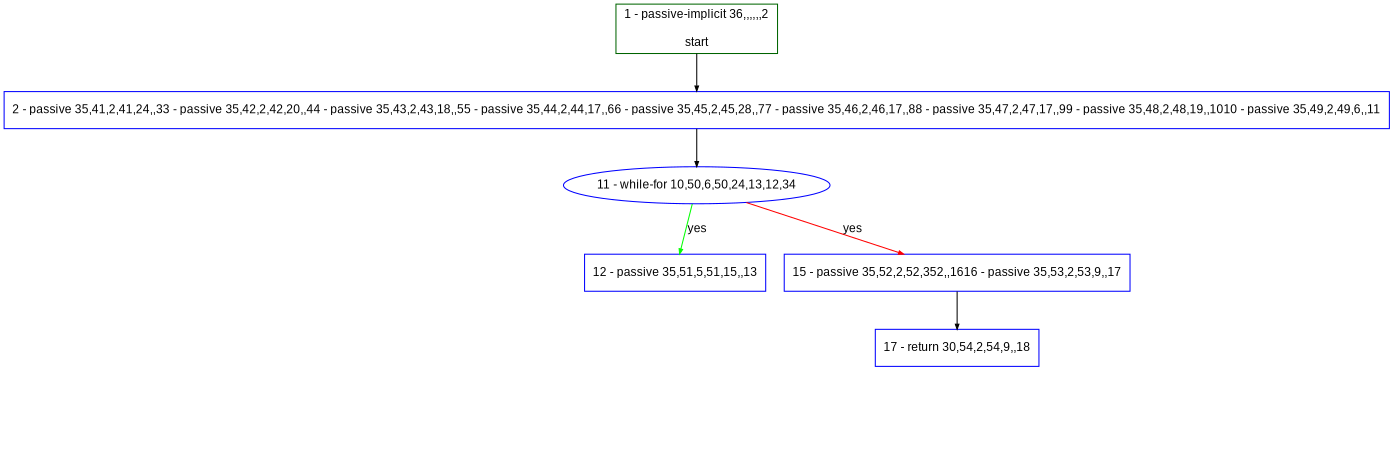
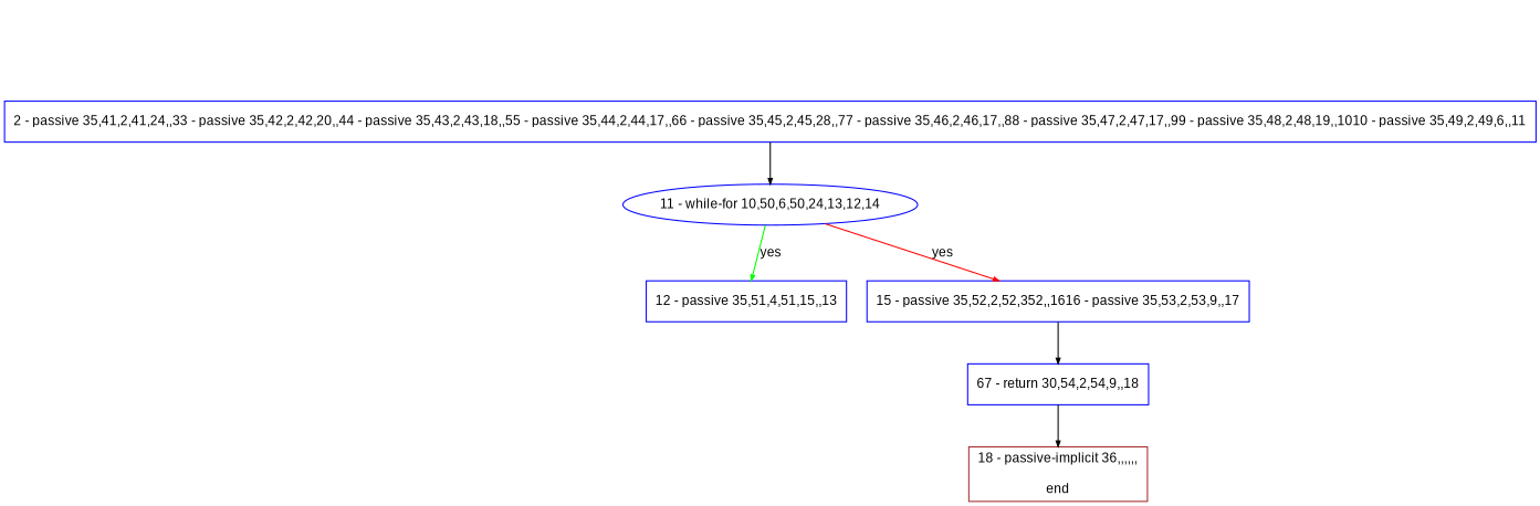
  digraph {
    bgcolor=white
    compound=true
    fillcolor="#FFFFCC"
    fontname="Liberation Sans"
    fontsize=12
    pack=true
    packmode=clust
    style="rounded,filled"
    node [color="#0000ff" compound=true fillcolor="#ffffff" fixedsize=false fontname="Liberation Sans" fontsize=12 node_initialized=no shape=box style=filled]
    edge [arrowhead=normal arrowsize=0.5 arrowtail=none color="#000000" compound=true dir=forward fontcolor=black fontname="Liberation Sans" fontsize=12]
    n1 [label="2 - passive 35,41,2,41,24,,33 - passive 35,42,2,42,20,,44 - passive 35,43,2,43,18,,55 - passive 35,44,2,44,17,,66 - passive 35,45,2,45,28,,77 - passive 35,46,2,46,17,,88 - passive 35,47,2,47,17,,99 - passive 35,48,2,48,19,,1010 - passive 35,49,2,49,6,,11"]
-   n2 [label="11 - while-for 10,50,6,50,24,13,12,34" shape=oval]
-   n3 [label="12 - passive 35,51,5,51,15,,13"]
+   n2 [label="11 - while-for 10,50,6,50,24,13,12,14" shape=oval]
+   n3 [label="12 - passive 35,51,4,51,15,,13"]
    n4 [label="15 - passive 35,52,2,52,352,,1616 - passive 35,53,2,53,9,,17"]
-   n5 [color="#006400" label="1 - passive-implicit 36,,,,,,2\n\nstart"]
-   n6 [label="17 - return 30,54,2,54,9,,18"]
+   n6 [label="67 - return 30,54,2,54,9,,18"]
+   n7 [color="#a52a2a" label="18 - passive-implicit 36,,,,,,\n\nend"]
    n1 -> n2
    n2 -> n3 [color="#00ff00" label=yes]
    n2 -> n4 [color="#ff0000" label=yes]
    n4 -> n6
-   n5 -> n1
+   n6 -> n7
  }
